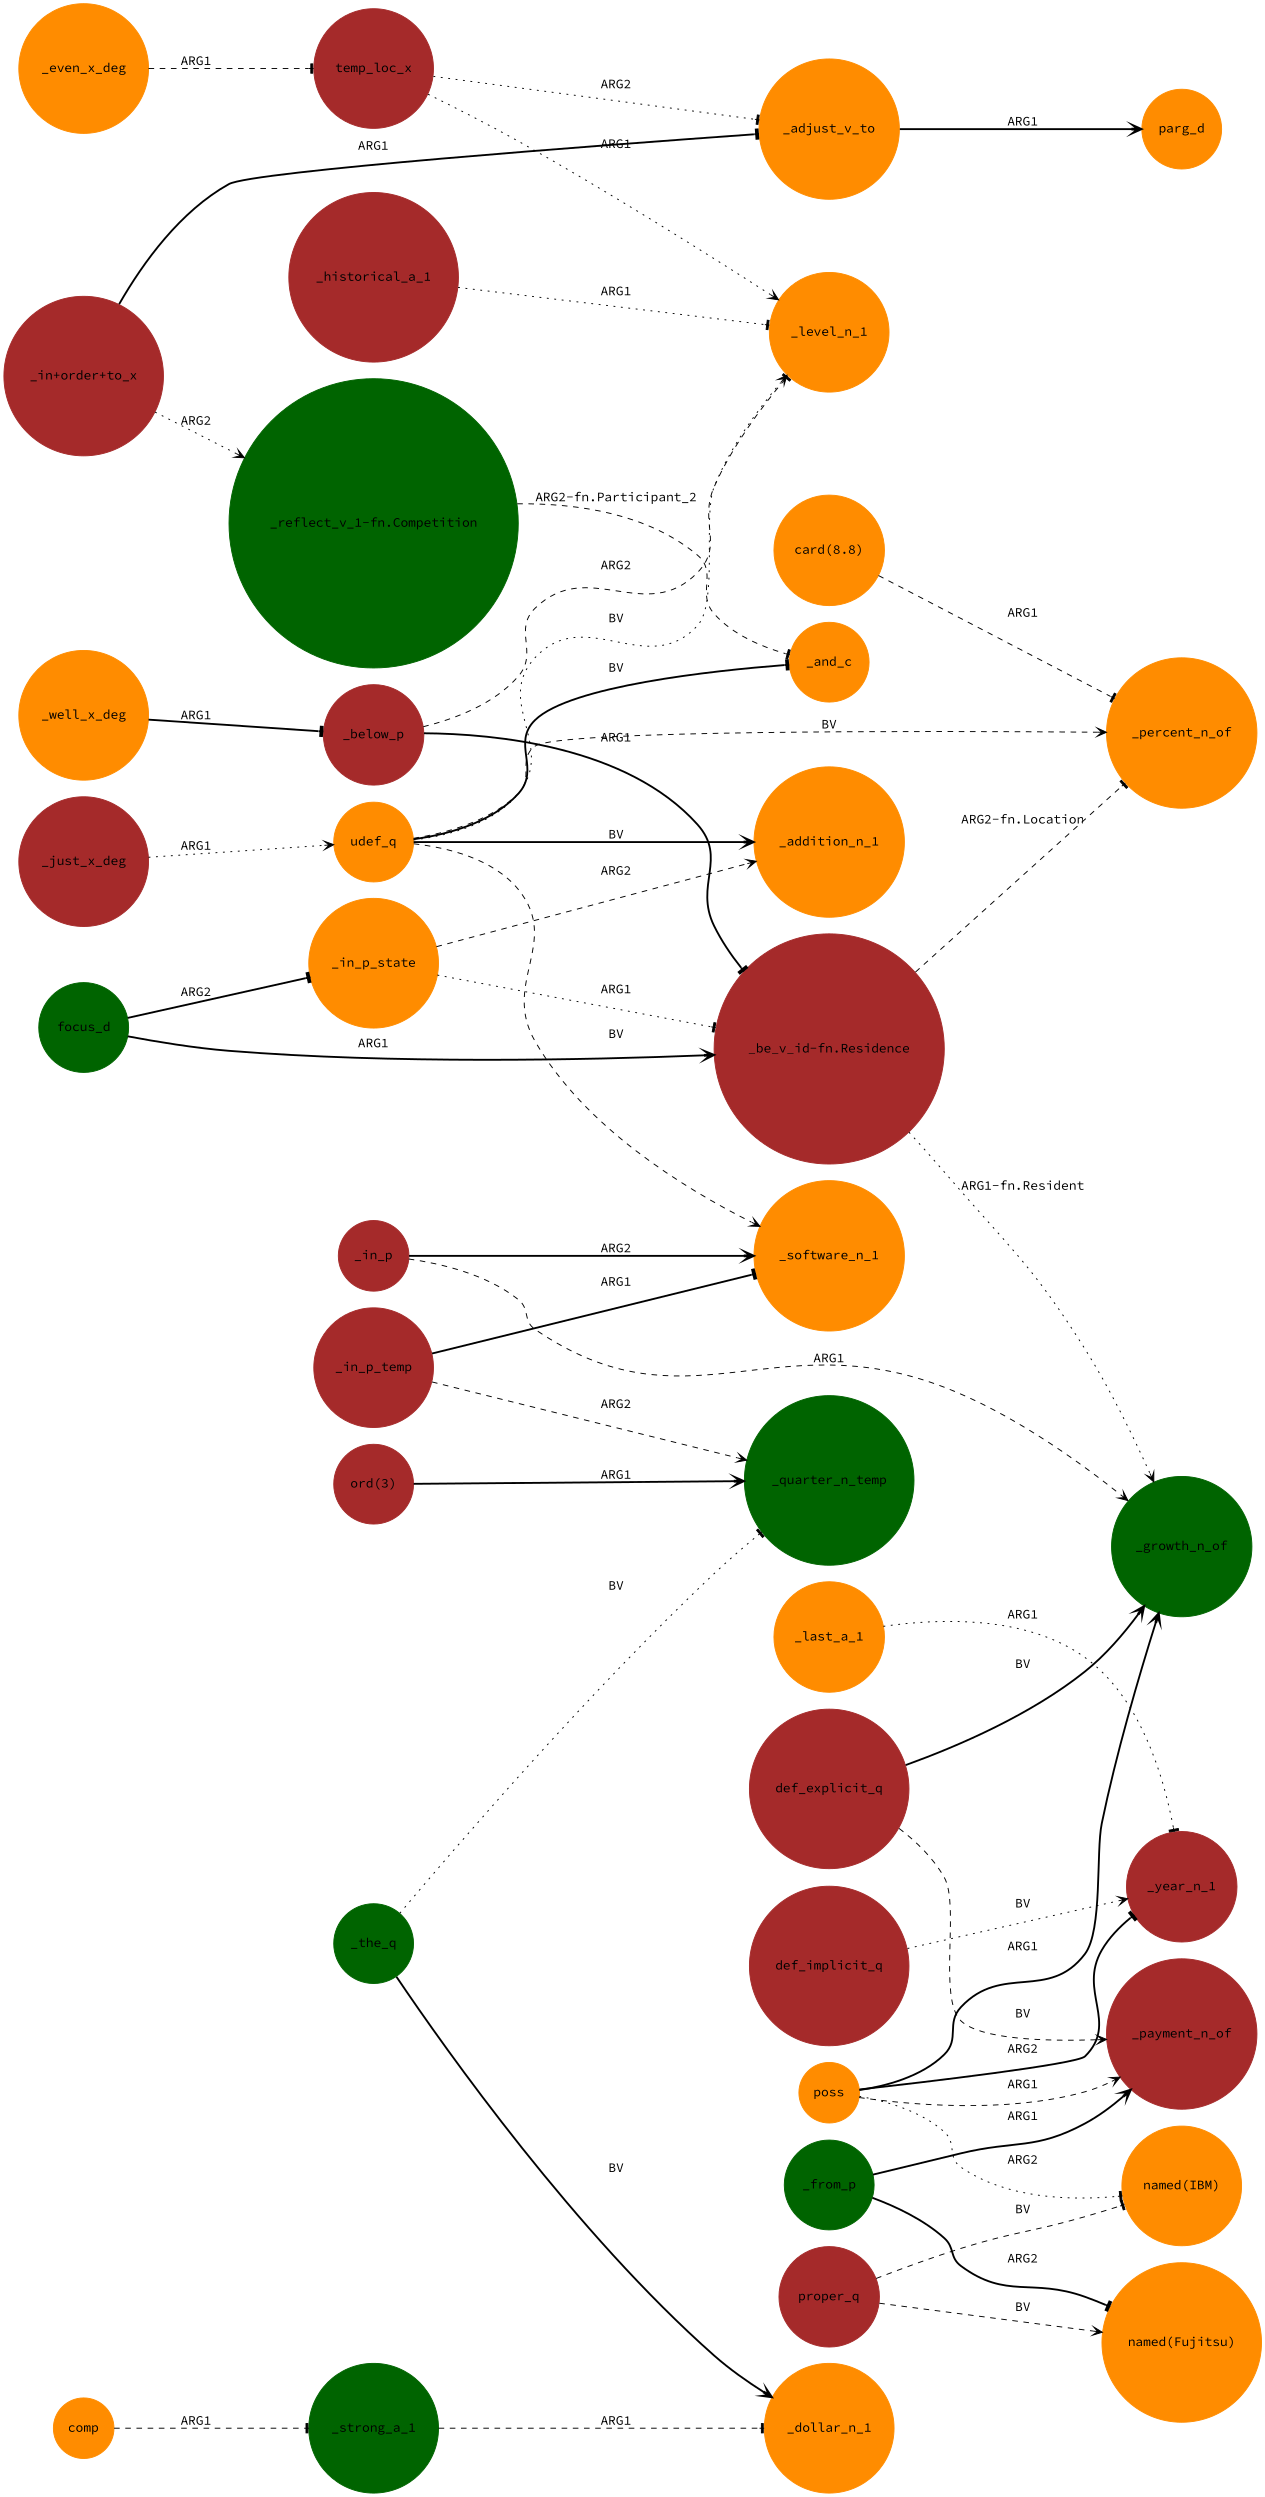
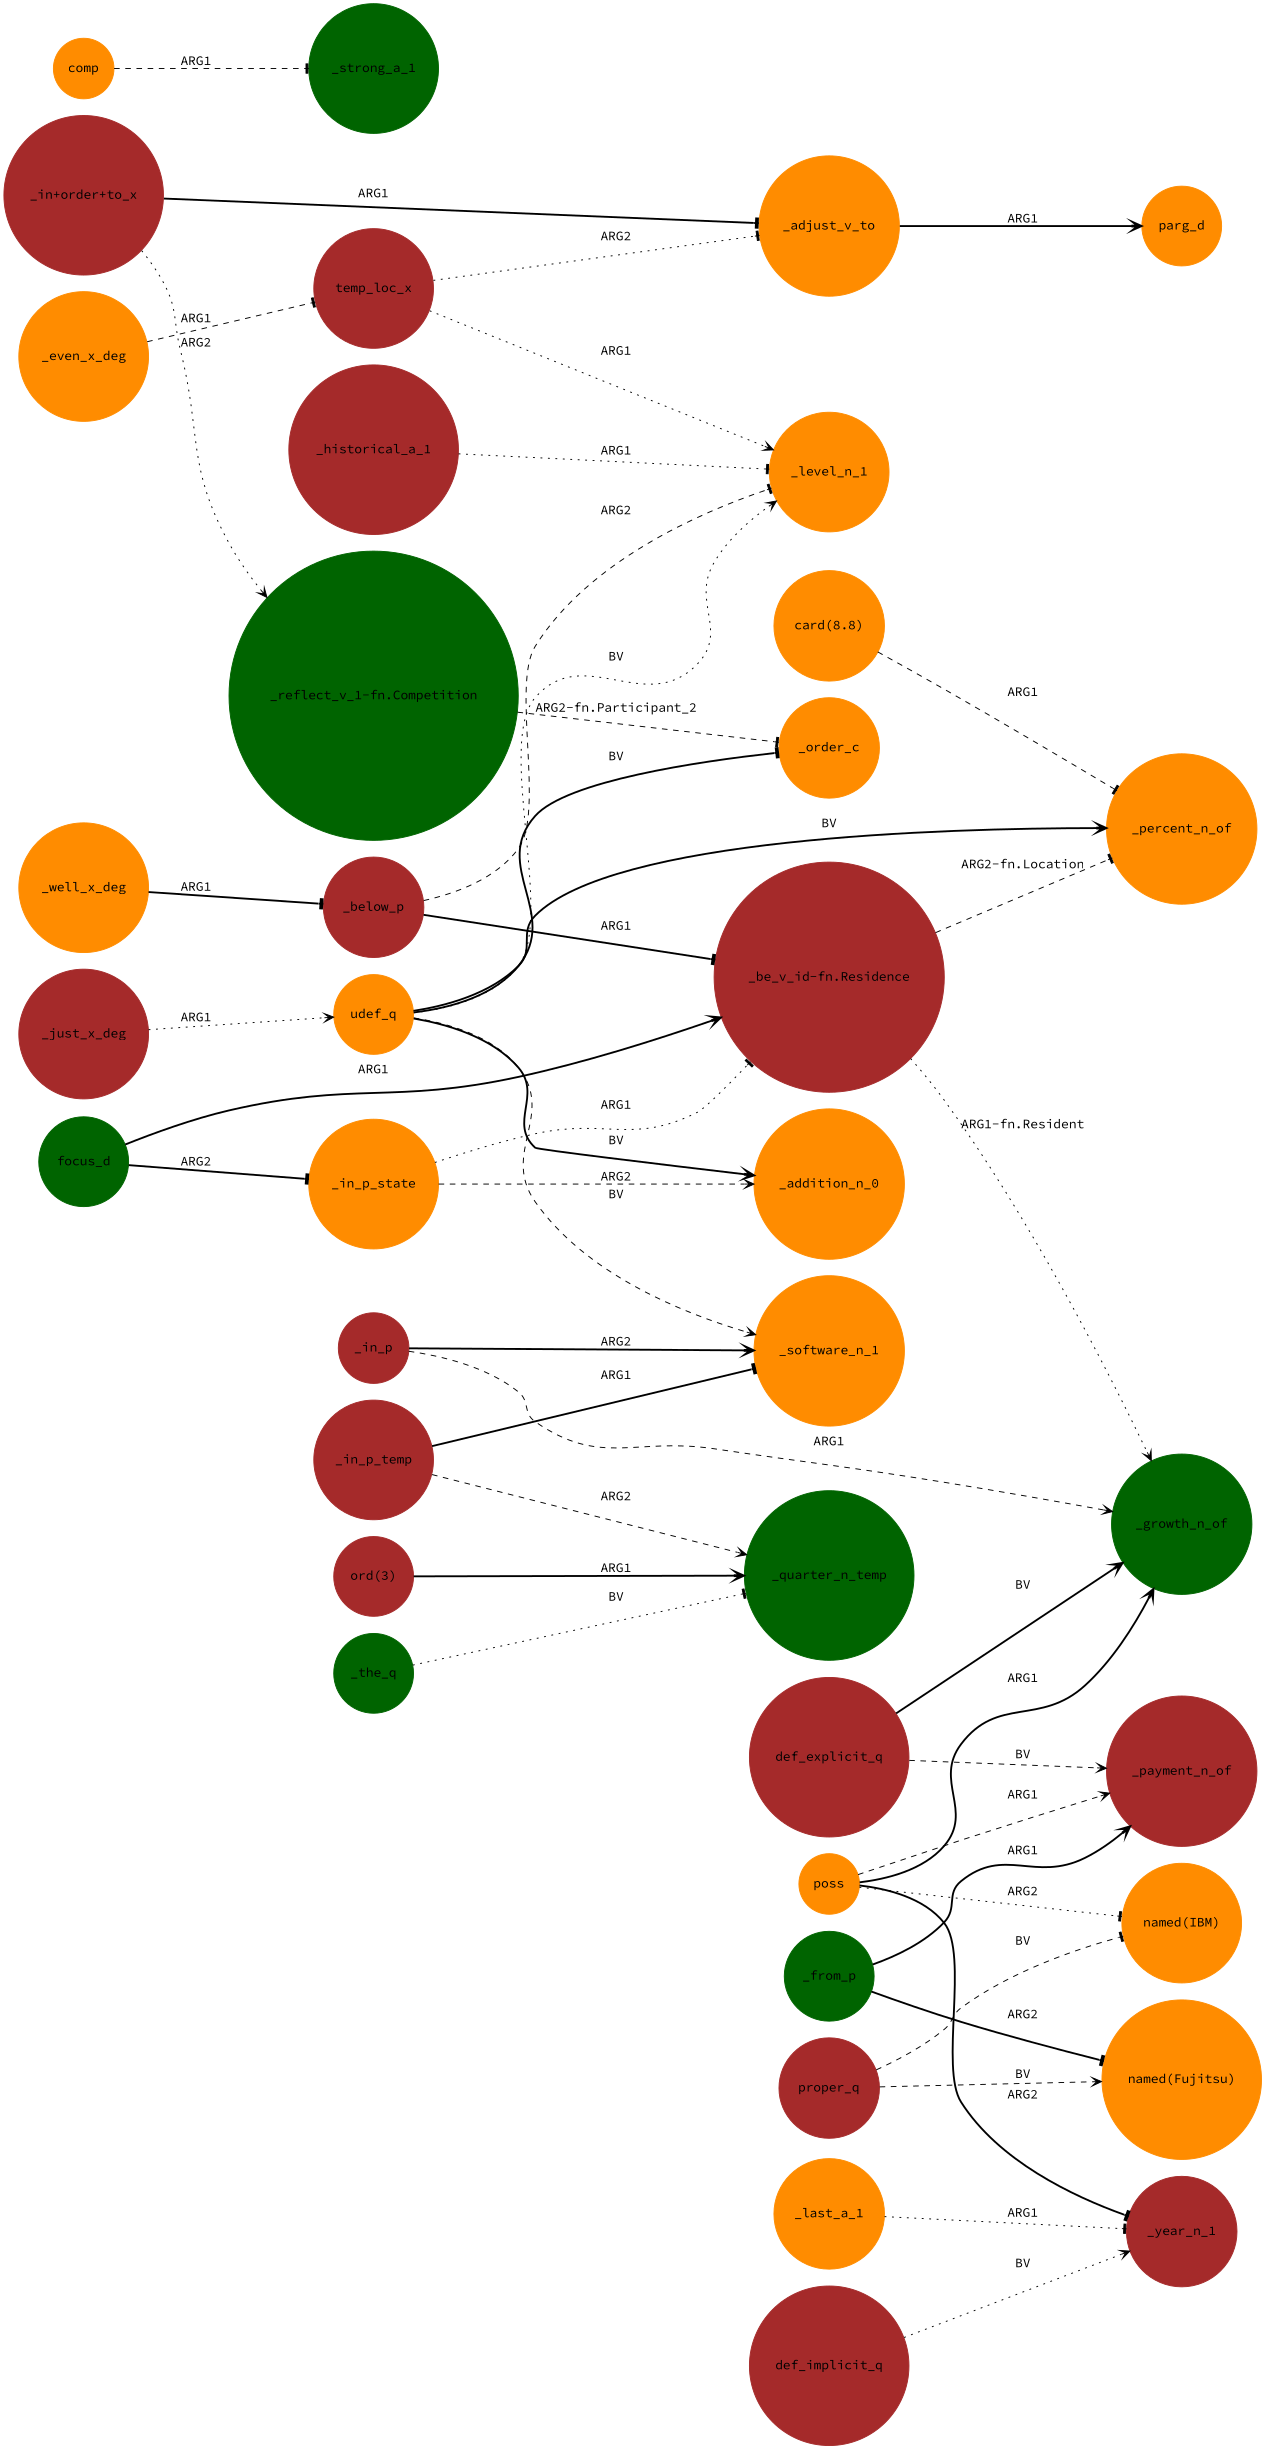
  digraph {
    fontname="Source Code Pro"
    rankdir=LR
    node [color=darkorange fontname="Source Code Pro" shape=circle style=filled]
    edge [arrowhead=vee fontname="Source Code Pro" style=bold]
    _in_p_temp [color=brown]
    _software_n_1
    _quarter_n_temp [color=darkgreen]
    temp_loc_x [color=brown]
    _level_n_1
    _adjust_v_to
    parg_d
    focus_d [color=darkgreen]
    _in_p_state
    "_be_v_id-fn.Residence" [color=brown]
-   _addition_n_1
+   _addition_n_1 [label=_addition_n_0]
    _growth_n_of [color=darkgreen]
    _percent_n_of
    "ord(3)" [color=brown]
    _even_x_deg
    _in_p [color=brown]
    def_implicit_q [color=brown]
    _year_n_1 [color=brown]
    poss
    "named(IBM)"
    _payment_n_of [color=brown]
    "card(8.8)"
    _the_q [color=darkgreen]
-   _dollar_n_1
    proper_q [color=brown]
    "named(Fujitsu)"
    "_in+order+to_x" [color=brown]
    "_reflect_v_1-fn.Competition" [color=darkgreen]
-   _and_c
+   _and_c [label=_order_c]
    udef_q
    _below_p [color=brown]
    _well_x_deg
    _strong_a_1 [color=darkgreen]
    comp
    _last_a_1
    def_explicit_q [color=brown]
    _from_p [color=darkgreen]
    _historical_a_1 [color=brown]
    _just_x_deg [color=brown]
    _in_p_temp -> _software_n_1 [arrowhead=tee label=ARG1]
    _in_p_temp -> _quarter_n_temp [label=ARG2 style=dashed]
    temp_loc_x -> _level_n_1 [label=ARG1 style=dotted]
    temp_loc_x -> _adjust_v_to [arrowhead=tee label=ARG2 style=dotted]
    _adjust_v_to -> parg_d [label=ARG1]
    focus_d -> _in_p_state [arrowhead=tee label=ARG2]
    focus_d -> "_be_v_id-fn.Residence" [label=ARG1]
    _in_p_state -> "_be_v_id-fn.Residence" [arrowhead=tee label=ARG1 style=dotted]
    _in_p_state -> _addition_n_1 [label=ARG2 style=dashed]
    "_be_v_id-fn.Residence" -> _growth_n_of [label="ARG1-fn.Resident" style=dotted]
    "_be_v_id-fn.Residence" -> _percent_n_of [arrowhead=tee label="ARG2-fn.Location" style=dashed]
    "ord(3)" -> _quarter_n_temp [label=ARG1]
    _even_x_deg -> temp_loc_x [arrowhead=tee label=ARG1 style=dashed]
    _in_p -> _software_n_1 [label=ARG2]
    _in_p -> _growth_n_of [label=ARG1 style=dashed]
    def_implicit_q -> _year_n_1 [label=BV style=dotted]
    poss -> _growth_n_of [label=ARG1]
    poss -> _year_n_1 [arrowhead=tee label=ARG2]
    poss -> "named(IBM)" [arrowhead=tee label=ARG2 style=dotted]
    poss -> _payment_n_of [label=ARG1 style=dashed]
    "card(8.8)" -> _percent_n_of [arrowhead=tee label=ARG1 style=dashed]
    _the_q -> _quarter_n_temp [arrowhead=tee label=BV style=dotted]
-   _the_q -> _dollar_n_1 [label=BV]
    proper_q -> "named(IBM)" [arrowhead=tee label=BV style=dashed]
    proper_q -> "named(Fujitsu)" [label=BV style=dashed]
    "_in+order+to_x" -> _adjust_v_to [arrowhead=tee label=ARG1]
    "_in+order+to_x" -> "_reflect_v_1-fn.Competition" [label=ARG2 style=dotted]
    "_reflect_v_1-fn.Competition" -> _and_c [arrowhead=tee label="ARG2-fn.Participant_2" style=dashed]
    udef_q -> _software_n_1 [label=BV style=dashed]
    udef_q -> _level_n_1 [label=BV style=dotted]
    udef_q -> _addition_n_1 [label=BV]
-   udef_q -> _percent_n_of [label=BV style=dashed]
+   udef_q -> _percent_n_of [label=BV]
    udef_q -> _and_c [arrowhead=tee label=BV]
    _below_p -> _level_n_1 [arrowhead=tee label=ARG2 style=dashed]
    _below_p -> "_be_v_id-fn.Residence" [arrowhead=tee label=ARG1]
    _well_x_deg -> _below_p [arrowhead=tee label=ARG1]
-   _strong_a_1 -> _dollar_n_1 [arrowhead=tee label=ARG1 style=dashed]
    comp -> _strong_a_1 [arrowhead=tee label=ARG1 style=dashed]
    _last_a_1 -> _year_n_1 [arrowhead=tee label=ARG1 style=dotted]
    def_explicit_q -> _growth_n_of [label=BV]
    def_explicit_q -> _payment_n_of [label=BV style=dashed]
    _from_p -> _payment_n_of [label=ARG1]
    _from_p -> "named(Fujitsu)" [arrowhead=tee label=ARG2]
    _historical_a_1 -> _level_n_1 [arrowhead=tee label=ARG1 style=dotted]
    _just_x_deg -> udef_q [label=ARG1 style=dotted]
  }
